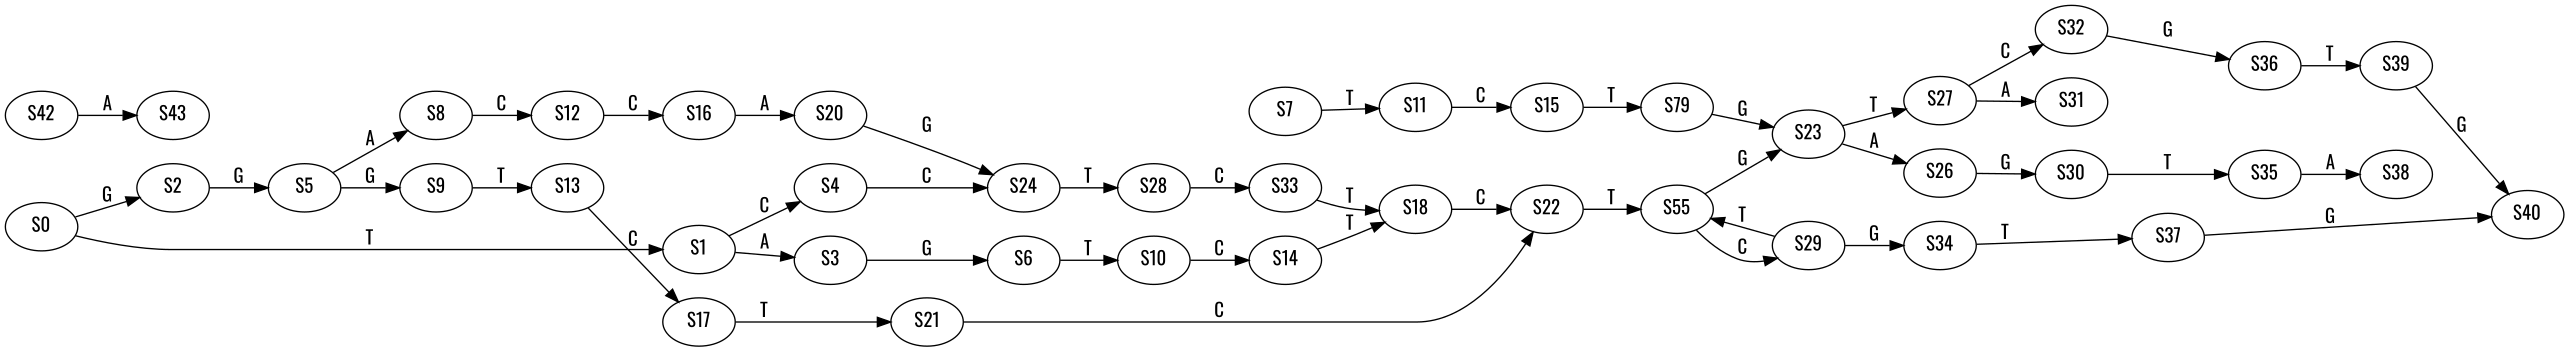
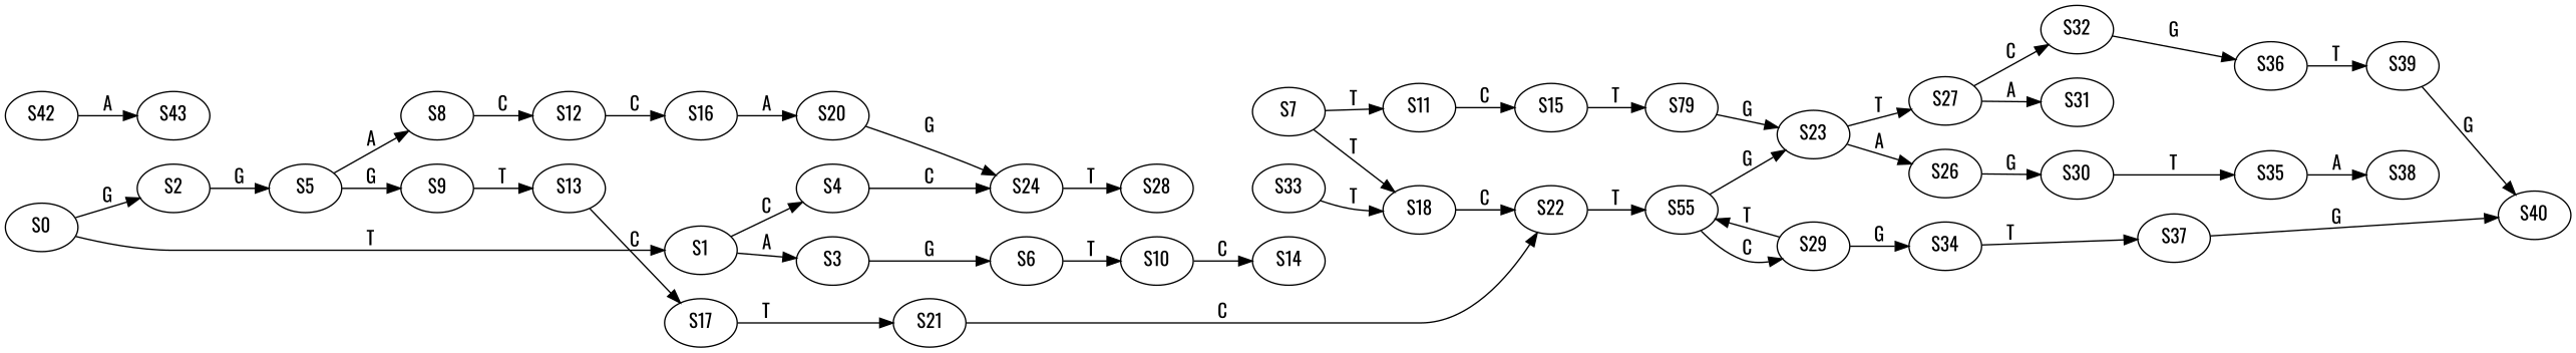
  strict digraph {
    fontname=Oswald
    rankdir=LR
    node [fontname=Oswald]
    edge [fontname=Oswald]
    S0
    S1
    S2
    S3
    S4
    S5
    S6
    S24
    S8
    S9
    S10
    S7
    S11
    S12
    S13
    S14
    S15
    S16
    S17
    S18
    n21 [label=S79]
    S20
    S21
    S22
    S23
    n26 [label=S55]
    S26
    S27
    S28
    S29
    S30
    S31
    S32
    S33
    S34
    S35
    S36
    S37
    S38
    S39
    S40
    S42
    S43
    S0 -> S1 [label=T]
    S0 -> S2 [label=G]
    S1 -> S3 [label=A]
    S1 -> S4 [label=C]
    S2 -> S5 [label=G]
    S3 -> S6 [label=G]
    S4 -> S24 [label=C]
    S5 -> S8 [label=A]
    S5 -> S9 [label=G]
    S6 -> S10 [label=T]
    S24 -> S28 [label=T]
    S8 -> S12 [label=C]
    S9 -> S13 [label=T]
    S10 -> S14 [label=C]
    S7 -> S11 [label=T]
    S11 -> S15 [label=C]
    S12 -> S16 [label=C]
    S13 -> S17 [label=C]
-   S14 -> S18 [label=T]
+   S7 -> S18 [label=T]
    S15 -> n21 [label=T]
    S16 -> S20 [label=A]
    S17 -> S21 [label=T]
    S18 -> S22 [label=C]
    n21 -> S23 [label=G]
    S20 -> S24 [label=G]
    S21 -> S22 [label=C]
    S22 -> n26 [label=T]
    S23 -> S26 [label=A]
    S23 -> S27 [label=T]
    n26 -> S23 [label=G]
    n26 -> S29 [label=C]
    S26 -> S30 [label=G]
    S27 -> S31 [label=A]
    S27 -> S32 [label=C]
-   S28 -> S33 [label=C]
    S29 -> n26 [label=T]
    S29 -> S34 [label=G]
    S30 -> S35 [label=T]
    S32 -> S36 [label=G]
    S33 -> S18 [label=T]
    S34 -> S37 [label=T]
    S35 -> S38 [label=A]
    S36 -> S39 [label=T]
    S37 -> S40 [label=G]
    S39 -> S40 [label=G]
    S42 -> S43 [label=A]
  }
